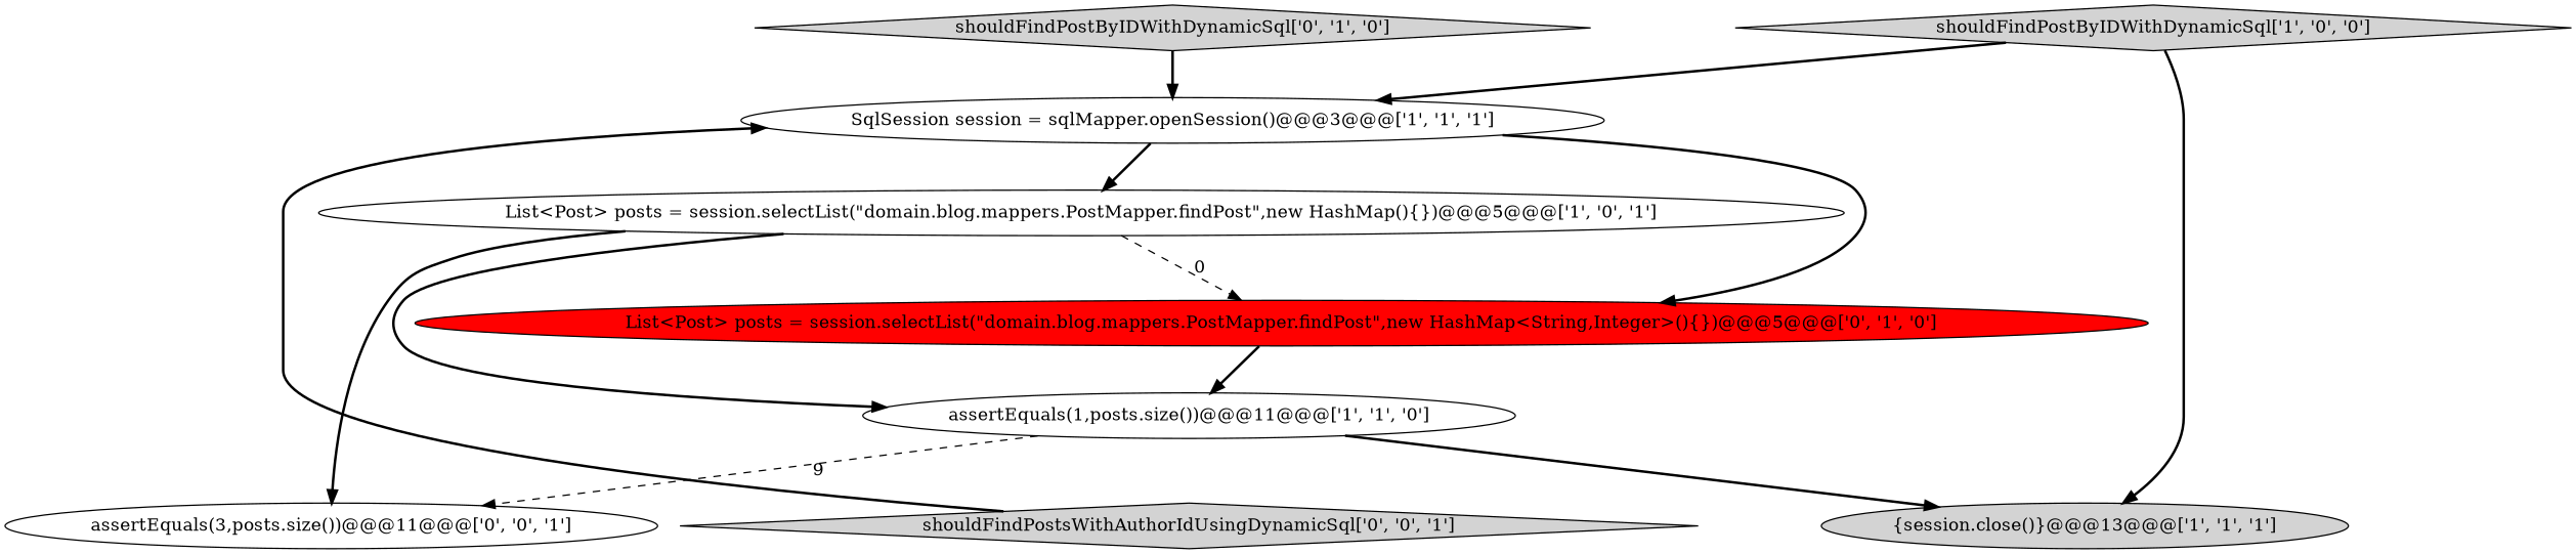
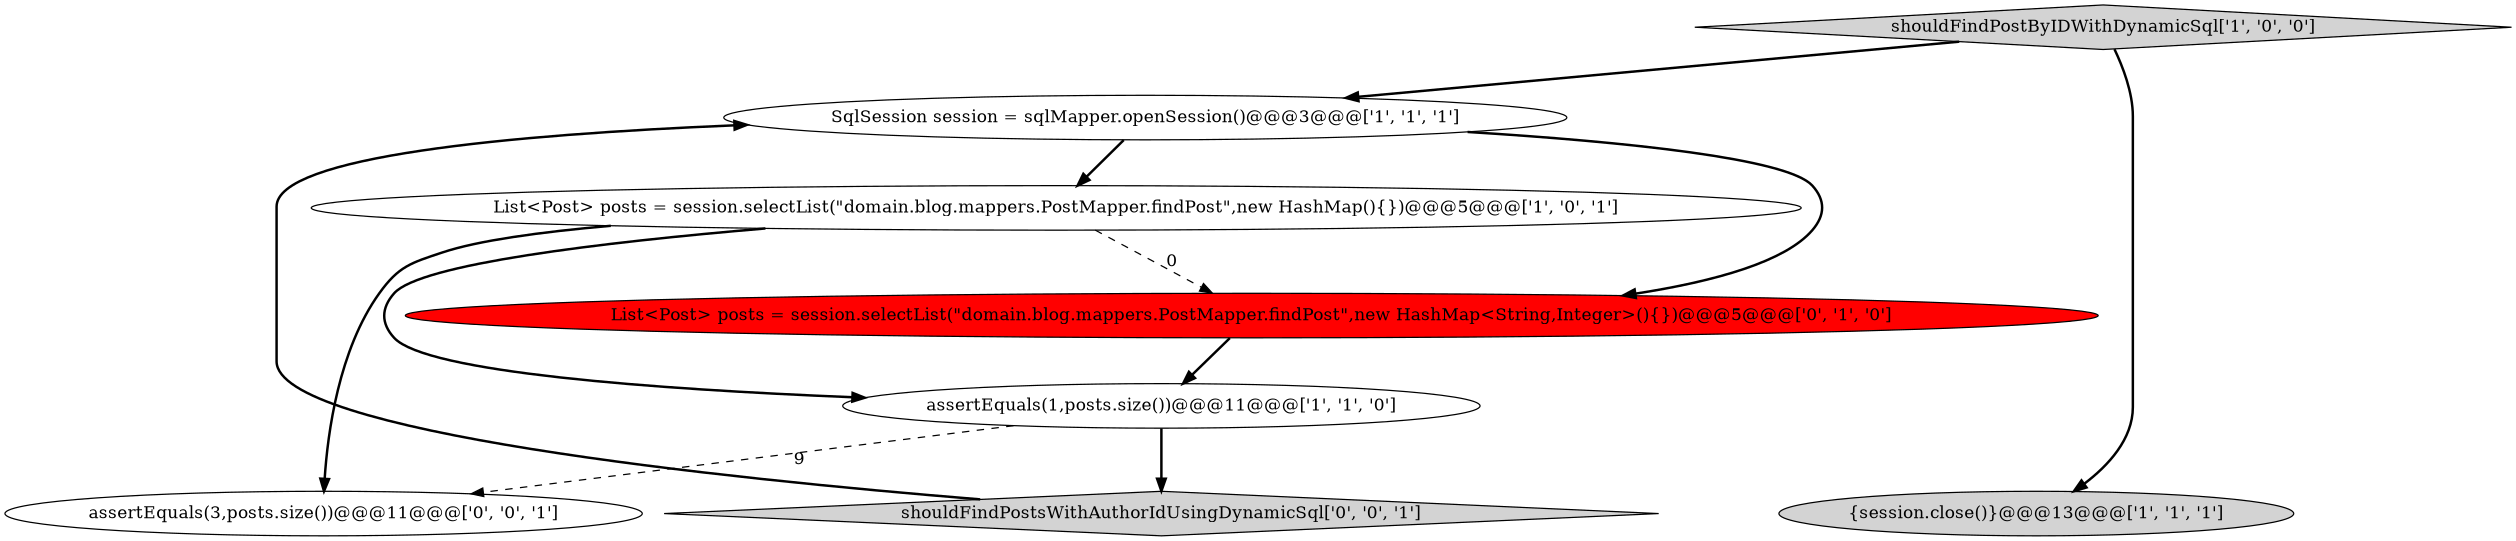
  digraph {
    node [fillcolor=white shape=ellipse style=filled]
    edge [style=bold]
    n1 [label="SqlSession session = sqlMapper.openSession()@@@3@@@['1', '1', '1']"]
    n2 [fillcolor=red label="List<Post> posts = session.selectList(\"domain.blog.mappers.PostMapper.findPost\",new HashMap<String,Integer>(){})@@@5@@@['0', '1', '0']"]
    n3 [label="List<Post> posts = session.selectList(\"domain.blog.mappers.PostMapper.findPost\",new HashMap(){})@@@5@@@['1', '0', '1']"]
    n4 [label="assertEquals(1,posts.size())@@@11@@@['1', '1', '0']"]
    n5 [label="assertEquals(3,posts.size())@@@11@@@['0', '0', '1']"]
    n6 [fillcolor=lightgray label="{session.close()}@@@13@@@['1', '1', '1']"]
-   n7 [fillcolor=lightgray label="shouldFindPostByIDWithDynamicSql['0', '1', '0']" shape=diamond]
    n8 [fillcolor=lightgray label="shouldFindPostsWithAuthorIdUsingDynamicSql['0', '0', '1']" shape=diamond]
    n9 [fillcolor=lightgray label="shouldFindPostByIDWithDynamicSql['1', '0', '0']" shape=diamond]
    n1 -> n2
    n1 -> n3
    n2 -> n4
    n3 -> n2 [label=0 style=dashed]
    n3 -> n4
    n3 -> n5
    n4 -> n5 [label=9 style=dashed]
-   n4 -> n6
-   n7 -> n1
+   n4 -> n8
    n8 -> n1
    n9 -> n1
    n9 -> n6
  }
